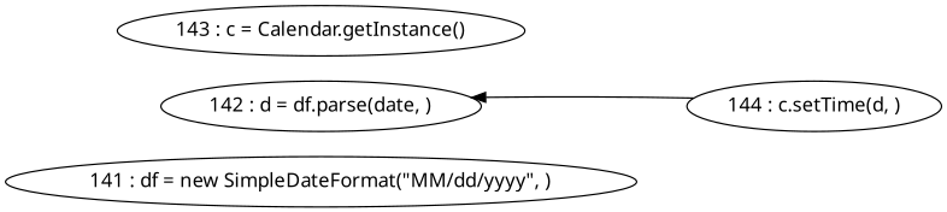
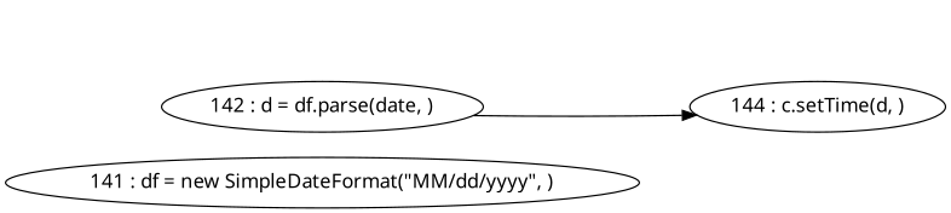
  digraph {
    rankdir=LR
    fontname="Noto Sans"
    node [fontname="Noto Sans"]
    "141 : df = new SimpleDateFormat(\"MM/dd/yyyy\", )"
    "142 : d = df.parse(date, )"
    "144 : c.setTime(d, )"
-   "143 : c = Calendar.getInstance()"
-   "144 : c.setTime(d, )" -> "142 : d = df.parse(date, )" [fontname="Noto Sans"]
+   "142 : d = df.parse(date, )" -> "144 : c.setTime(d, )" [fontname="Noto Sans"]
  }
